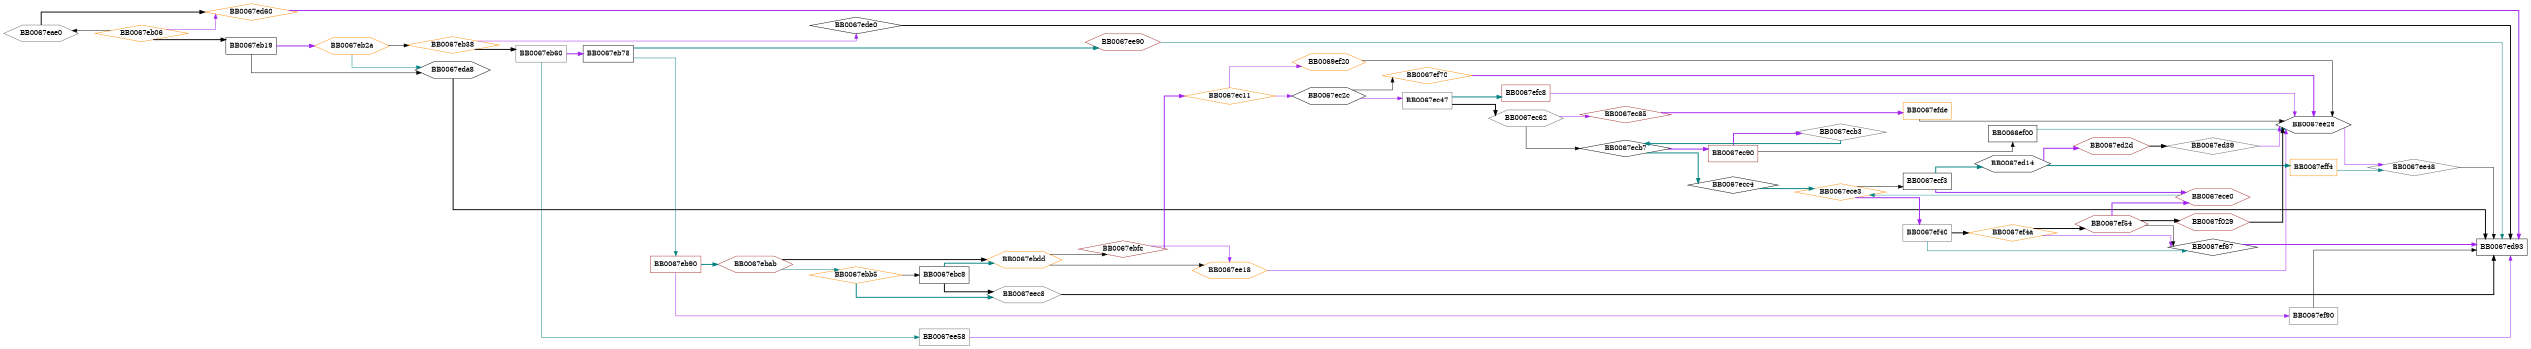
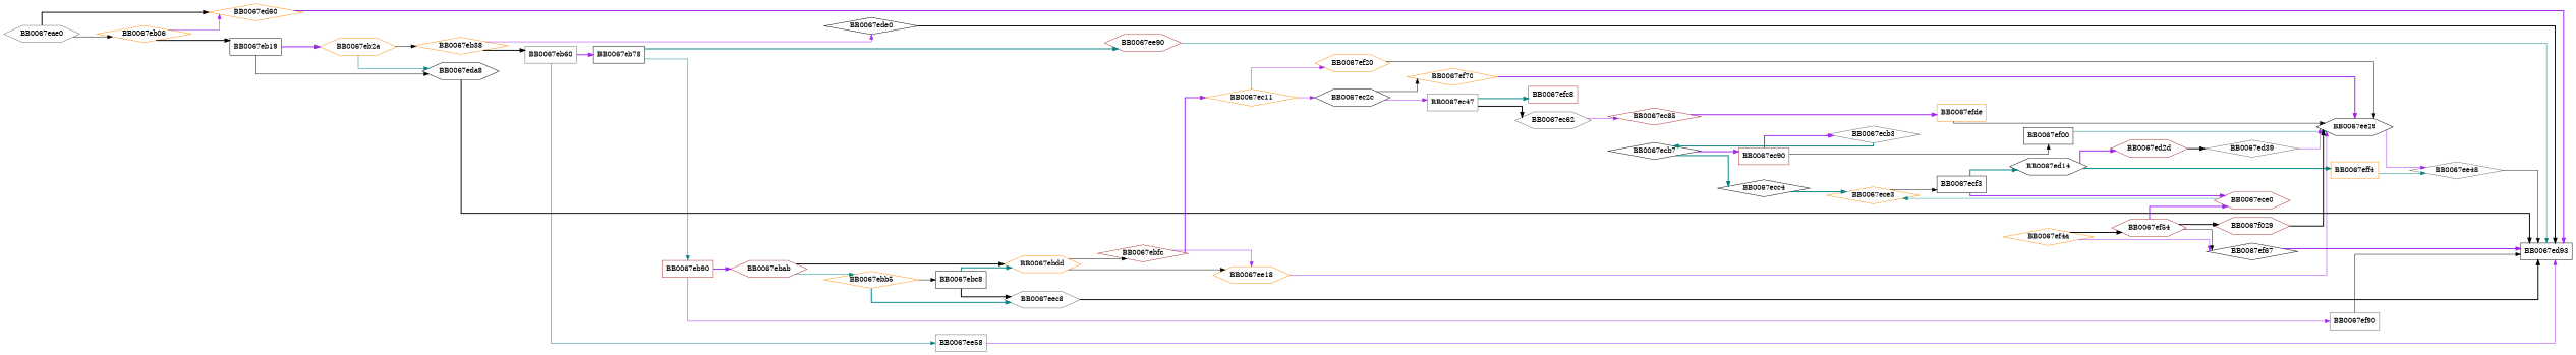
  digraph {
    rankdir=LR
    splines=ortho
    node [color=darkorange shape=hexagon]
    edge [color=black style=solid]
    BB0067eae0 [color=gray40]
    BB0067ed60 [shape=diamond]
    BB0067eb06 [shape=diamond]
    BB0067ed93 [color=black shape=box]
    BB0067eb19 [color=black shape=box]
    BB0067eda8 [color=black]
    BB0067eb2a
    BB0067eb38 [shape=diamond]
    BB0067ede0 [color=black shape=diamond]
    BB0067eb60 [color=gray40 shape=box]
    BB0067ee58 [color=gray40 shape=box]
    BB0067eb78 [color=black shape=box]
    BB0067ee90 [color=brown]
    BB0067eb90 [color=brown shape=box]
    BB0067ef90 [color=gray40 shape=box]
    BB0067ebab [color=brown]
    BB0067ebdd
    BB0067ebb5 [shape=diamond]
    BB0067ee18
    BB0067ebfc [color=brown shape=diamond]
    BB0067eec8 [color=gray40]
    BB0067ebc8 [color=black shape=box]
    BB0067ee29 [color=black]
    BB0067ec11 [shape=diamond]
    BB0067ee48 [color=gray40 shape=diamond]
-   BB0067ef20 [label=BB0069ef20]
+   BB0067ef20
    BB0067ec2c [color=black]
    BB0067ef70 [shape=diamond]
    BB0067ec47 [color=gray40 shape=box]
    BB0067efc8 [color=brown shape=box]
    BB0067ec62 [color=gray40]
    BB0067ecb7 [color=black shape=diamond]
    BB0067ec85 [color=brown shape=diamond]
    BB0067ec90 [color=brown shape=box]
    BB0067ecc4 [color=black shape=diamond]
    BB0067efde [shape=box]
-   BB0067ef00 [color=black shape=box label=BB0066ef00]
+   BB0067ef00 [color=black shape=box]
    BB0067ecb3 [color=gray40 shape=diamond]
    BB0067ece3 [shape=diamond]
-   BB0067ef40 [color=gray40 shape=box]
    BB0067ecf3 [color=black shape=box]
    BB0067ef67 [color=black shape=diamond]
    BB0067ef4a [shape=diamond]
    BB0067ece0 [color=brown]
    BB0067ed14 [color=black]
    BB0067ef54 [color=brown]
    BB0067eff4 [shape=box]
    BB0067ed2d [color=brown]
    BB0067ed39 [color=gray40 shape=diamond]
    BB0067f029 [color=brown]
    BB0067eae0 -> BB0067ed60 [style=bold]
-   BB0067eb06 -> BB0067eae0
+   BB0067eae0 -> BB0067eb06
    BB0067ed60 -> BB0067ed93 [color=purple style=bold]
    BB0067eb06 -> BB0067ed60 [color=purple]
    BB0067eb06 -> BB0067eb19 [style=bold]
    BB0067eb19 -> BB0067eda8
    BB0067eb19 -> BB0067eb2a [color=purple style=bold]
    BB0067eda8 -> BB0067ed93 [style=bold]
    BB0067eb2a -> BB0067eda8 [color=teal]
    BB0067eb2a -> BB0067eb38
    BB0067eb38 -> BB0067ede0 [color=purple]
    BB0067eb38 -> BB0067eb60 [style=bold]
    BB0067ede0 -> BB0067ed93 [style=bold]
    BB0067eb60 -> BB0067ee58 [color=teal]
    BB0067eb60 -> BB0067eb78 [color=purple style=bold]
    BB0067ee58 -> BB0067ed93 [color=purple]
    BB0067eb78 -> BB0067ee90 [color=teal style=bold]
    BB0067eb78 -> BB0067eb90 [color=teal]
    BB0067ee90 -> BB0067ed93 [color=teal]
    BB0067eb90 -> BB0067ef90 [color=purple]
-   BB0067eb90 -> BB0067ebab [color=teal style=bold]
+   BB0067eb90 -> BB0067ebab [color=purple style=bold]
    BB0067ef90 -> BB0067ed93
    BB0067ebab -> BB0067ebdd [style=bold]
    BB0067ebab -> BB0067ebb5 [color=teal]
    BB0067ebdd -> BB0067ee18
    BB0067ebdd -> BB0067ebfc
    BB0067ebb5 -> BB0067eec8 [color=teal style=bold]
    BB0067ebb5 -> BB0067ebc8
    BB0067ee18 -> BB0067ee29 [color=purple]
    BB0067ebfc -> BB0067ee18 [color=purple]
    BB0067ebfc -> BB0067ec11 [color=purple style=bold]
    BB0067eec8 -> BB0067ed93 [style=bold]
    BB0067ebc8 -> BB0067ebdd [color=teal style=bold]
    BB0067ebc8 -> BB0067eec8 [style=bold]
    BB0067ee29 -> BB0067ee48 [color=purple]
    BB0067ec11 -> BB0067ef20 [color=purple]
    BB0067ec11 -> BB0067ec2c [color=purple]
    BB0067ee48 -> BB0067ed93
    BB0067ef20 -> BB0067ee29
    BB0067ec2c -> BB0067ef70
    BB0067ec2c -> BB0067ec47 [color=purple]
    BB0067ef70 -> BB0067ee29 [color=purple style=bold]
    BB0067ec47 -> BB0067efc8 [color=teal style=bold]
    BB0067ec47 -> BB0067ec62 [style=bold]
-   BB0067efc8 -> BB0067ee29 [color=purple]
-   BB0067ec62 -> BB0067ecb7
    BB0067ec62 -> BB0067ec85 [color=purple]
    BB0067ecb7 -> BB0067ec90 [color=purple style=bold]
    BB0067ecb7 -> BB0067ecc4 [color=teal style=bold]
    BB0067ec85 -> BB0067efde [color=purple style=bold]
    BB0067ec90 -> BB0067ef00
    BB0067ec90 -> BB0067ecb3 [color=purple style=bold]
    BB0067ecc4 -> BB0067ece3 [color=teal style=bold]
    BB0067efde -> BB0067ee29
    BB0067ef00 -> BB0067ee29 [color=teal]
    BB0067ecb3 -> BB0067ecb7 [color=teal style=bold]
-   BB0067ece3 -> BB0067ef40 [color=purple style=bold]
    BB0067ece3 -> BB0067ecf3
-   BB0067ef40 -> BB0067ef67 [color=teal]
-   BB0067ef40 -> BB0067ef4a [style=bold]
    BB0067ecf3 -> BB0067ece0 [color=purple style=bold]
    BB0067ecf3 -> BB0067ed14 [color=teal style=bold]
    BB0067ef67 -> BB0067ed93 [color=purple style=bold]
    BB0067ef4a -> BB0067ef67 [color=purple]
    BB0067ef4a -> BB0067ef54 [style=bold]
    BB0067ece0 -> BB0067ece3 [color=teal]
    BB0067ed14 -> BB0067eff4 [color=teal style=bold]
    BB0067ed14 -> BB0067ed2d [color=purple style=bold]
    BB0067ef54 -> BB0067ef67
    BB0067ef54 -> BB0067ece0 [color=purple style=bold]
    BB0067ef54 -> BB0067f029 [style=bold]
    BB0067eff4 -> BB0067ee48 [color=teal]
    BB0067ed2d -> BB0067ed39 [style=bold]
    BB0067ed39 -> BB0067ee29 [color=purple]
    BB0067f029 -> BB0067ee29 [style=bold]
  }
